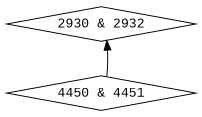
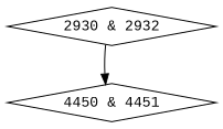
  digraph {
    fontname="Liberation Mono"
    node [shape=diamond fontname="Liberation Mono"]
    n1 [label="2930 & 2932"]
    n2 [label="4450 & 4451"]
-   n2 -> n1 [fontname="Liberation Mono"]
+   n1 -> n2 [fontname="Liberation Mono"]
  }
